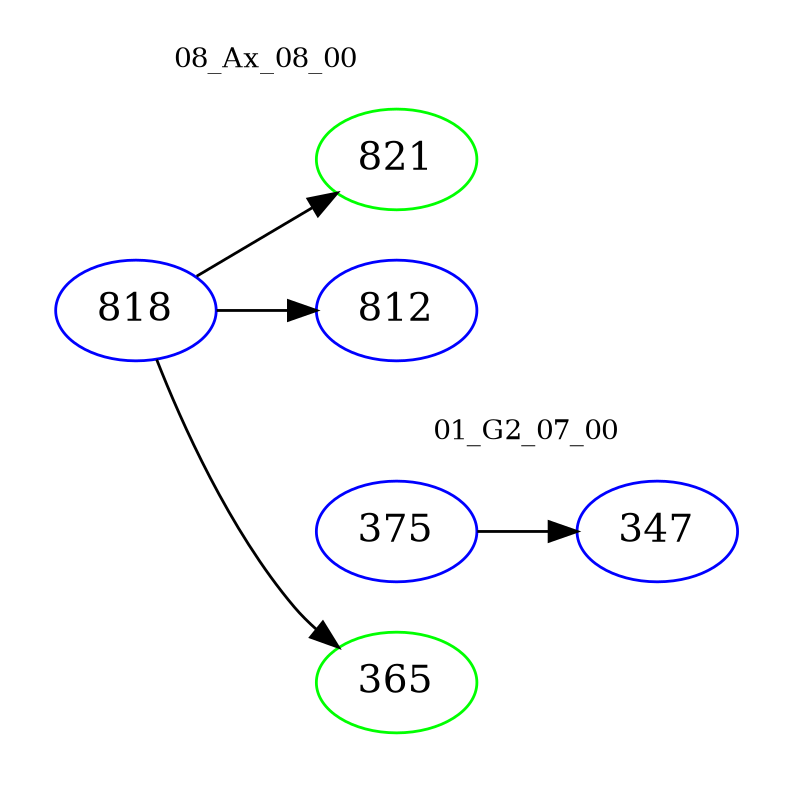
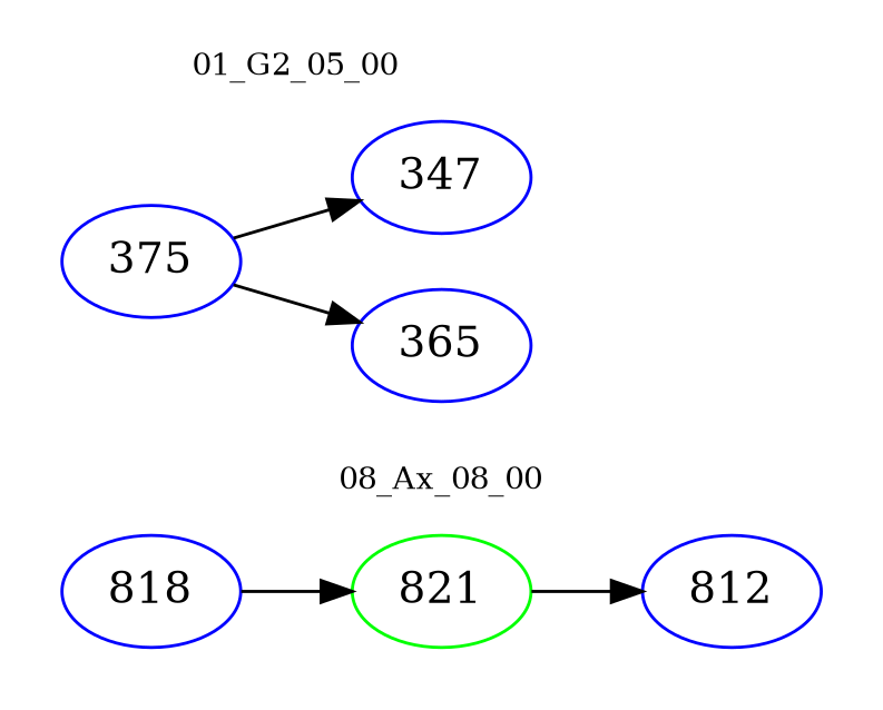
  digraph {
    rankdir=LR
    node [color=blue]
    edge [color=black]
    n1 [label=818]
    n2 [label=812]
    n3 [color=green label=821]
    n4 [label=375]
-   n5 [color=green label=365]
+   n5 [label=365]
    n6 [label=347]
    subgraph cluster_1 {
      color=white
      fontsize=10
      label="08_Ax_08_00"
      n1
      n2
      n3
    }
    subgraph cluster_2 {
      color=white
      fontsize=10
-     label="01_G2_07_00"
+     label="01_G2_05_00"
      n4
      n5
      n6
    }
-   n1 -> n2
+   n3 -> n2
    n1 -> n3
-   n1 -> n5
+   n4 -> n5
    n4 -> n6
  }
